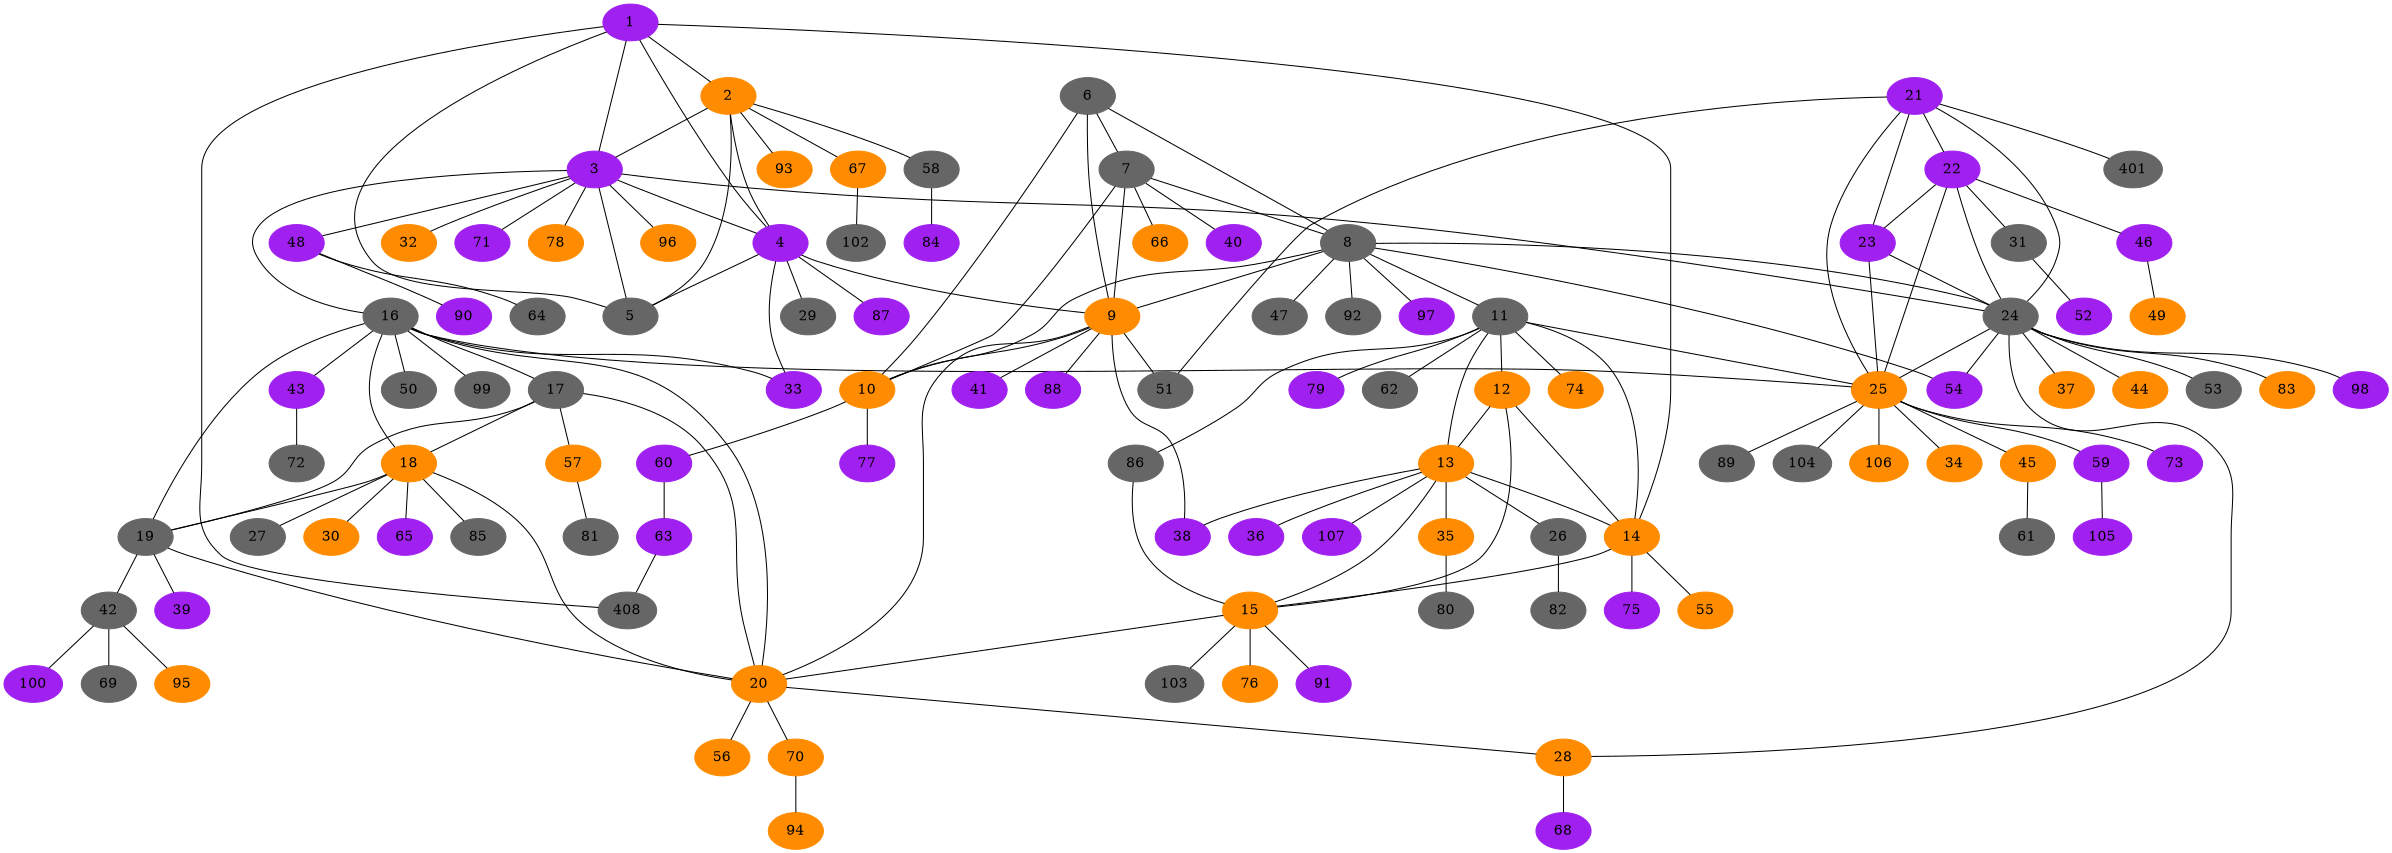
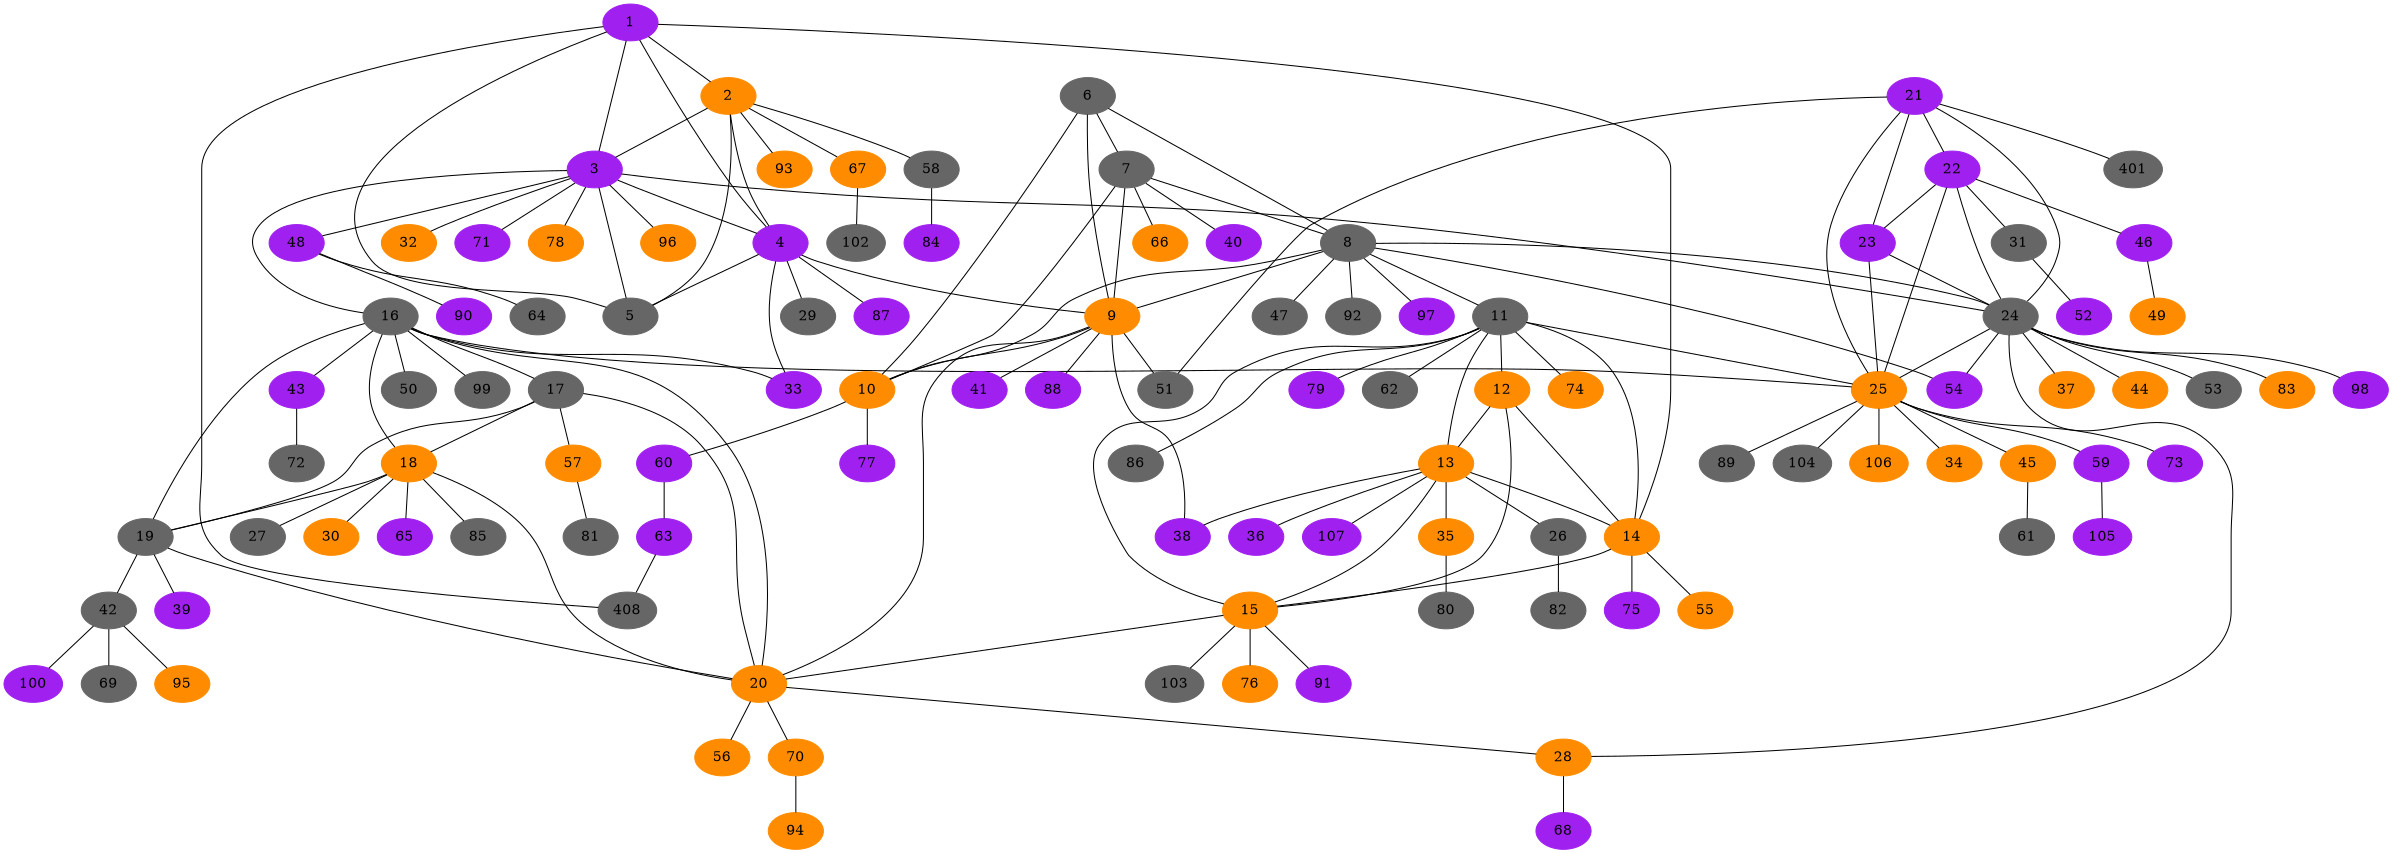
  graph {
    node [color=purple style=filled]
    2 [color=darkorange]
    1
    3
    4
    5 [color=gray40]
    14 [color=darkorange]
    n7 [color=gray40 label=408]
    58 [color=gray40]
    67 [color=darkorange]
    93 [color=darkorange]
    16 [color=gray40]
    24 [color=gray40]
    32 [color=darkorange]
    48
    71
    78 [color=darkorange]
    96 [color=darkorange]
    9 [color=darkorange]
    29 [color=gray40]
    33
    87
    15 [color=darkorange]
    55 [color=darkorange]
    75
    84
    102 [color=gray40]
    20 [color=darkorange]
    25 [color=darkorange]
    17 [color=gray40]
    18 [color=darkorange]
    19 [color=gray40]
    43
    50 [color=gray40]
    99 [color=gray40]
    54
    28 [color=darkorange]
    37 [color=darkorange]
    44 [color=darkorange]
    53 [color=gray40]
    83 [color=darkorange]
    98
    64 [color=gray40]
    90
    10 [color=darkorange]
    38
    41
    51 [color=gray40]
    88
    6 [color=gray40]
    7 [color=gray40]
    8 [color=gray40]
    40
    66 [color=darkorange]
    11 [color=gray40]
    47 [color=gray40]
    92 [color=gray40]
    97
    60
    77
    12 [color=darkorange]
    13 [color=darkorange]
    62 [color=gray40]
    74 [color=darkorange]
    79
    86 [color=gray40]
    56 [color=darkorange]
    70 [color=darkorange]
    63
    26 [color=gray40]
    35 [color=darkorange]
    36
    107
    76 [color=darkorange]
    91
    103 [color=gray40]
    34 [color=darkorange]
    45 [color=darkorange]
    59
    73
    89 [color=gray40]
    104 [color=gray40]
    106 [color=darkorange]
    82 [color=gray40]
    80 [color=gray40]
    57 [color=darkorange]
    27 [color=gray40]
    30 [color=darkorange]
    65
    85 [color=gray40]
    39
    42 [color=gray40]
    72 [color=gray40]
    81 [color=gray40]
    69 [color=gray40]
    95 [color=darkorange]
    100
    68
    94 [color=darkorange]
    21
    22
    23
    n102 [color=gray40 label=401]
    31 [color=gray40]
    46
    52
    49 [color=darkorange]
    61 [color=gray40]
    105
    2 -- 3
    2 -- 4
    2 -- 5
    2 -- 58
    2 -- 67
    2 -- 93
    1 -- 2
    1 -- 3
    1 -- 4
    1 -- 5
    1 -- 14
    1 -- n7
    3 -- 4
    3 -- 5
    3 -- 16
    3 -- 24
    3 -- 32
    3 -- 48
    3 -- 71
    3 -- 78
    3 -- 96
    4 -- 5
    4 -- 9
    4 -- 29
    4 -- 33
    4 -- 87
    14 -- 15
    14 -- 55
    14 -- 75
    58 -- 84
    67 -- 102
    16 -- 33
    16 -- 20
    16 -- 25
    16 -- 17
    16 -- 18
    16 -- 19
    16 -- 43
    16 -- 50
    16 -- 99
    24 -- 25
    24 -- 54
    24 -- 28
    24 -- 37
    24 -- 44
    24 -- 53
    24 -- 83
    24 -- 98
    48 -- 64
    48 -- 90
    9 -- 20
    9 -- 10
    9 -- 38
    9 -- 41
    9 -- 51
    9 -- 88
    15 -- 20
    15 -- 76
    15 -- 91
    15 -- 103
    20 -- 28
    20 -- 56
    20 -- 70
    25 -- 34
    25 -- 45
    25 -- 59
    25 -- 73
    25 -- 89
    25 -- 104
    25 -- 106
    17 -- 20
    17 -- 18
    17 -- 19
    17 -- 57
    18 -- 20
    18 -- 19
    18 -- 27
    18 -- 30
    18 -- 65
    18 -- 85
    19 -- 20
    19 -- 39
    19 -- 42
    43 -- 72
    28 -- 68
    10 -- 60
    10 -- 77
    6 -- 9
    6 -- 10
    6 -- 7
    6 -- 8
    7 -- 9
    7 -- 10
    7 -- 8
    7 -- 40
    7 -- 66
    8 -- 24
    8 -- 9
    8 -- 54
    8 -- 10
    8 -- 11
    8 -- 47
    8 -- 92
    8 -- 97
    11 -- 14
-   86 -- 15
+   11 -- 15
    11 -- 25
    11 -- 12
    11 -- 13
    11 -- 62
    11 -- 74
    11 -- 79
    11 -- 86
    60 -- 63
    12 -- 14
    12 -- 15
    12 -- 13
    13 -- 14
    13 -- 15
    13 -- 38
    13 -- 26
    13 -- 35
    13 -- 36
    13 -- 107
    70 -- 94
    63 -- n7
    26 -- 82
    35 -- 80
    45 -- 61
    59 -- 105
    57 -- 81
    42 -- 69
    42 -- 95
    42 -- 100
    21 -- 24
    21 -- 25
    21 -- 51
    21 -- 22
    21 -- 23
    21 -- n102
    22 -- 24
    22 -- 25
    22 -- 23
    22 -- 31
    22 -- 46
    23 -- 24
    23 -- 25
    31 -- 52
    46 -- 49
  }
